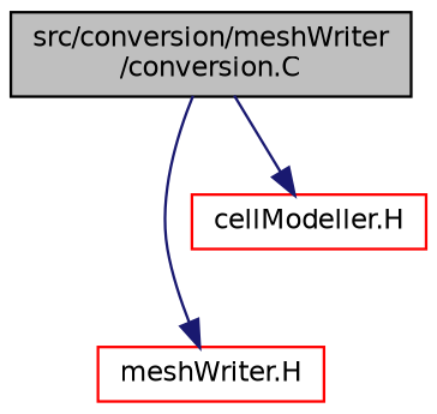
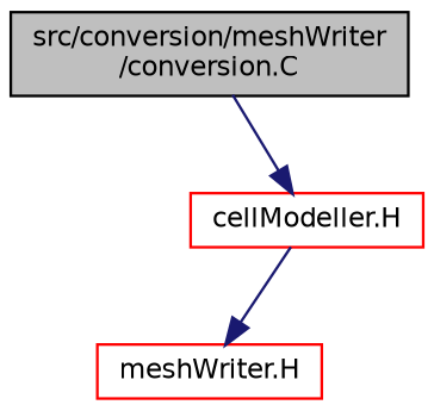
  digraph {
    node [color=red fontname=Helvetica fontsize=10 shape=record]
    edge [color=midnightblue fontname=Helvetica fontsize=10 labelfontname=Helvetica labelfontsize=10 style=solid]
    n1 [color=black fillcolor=grey75 fontcolor=black height=0.2 label="src/conversion/meshWriter\l/conversion.C" style=filled width=0.4]
    n2 [height=0.2 label="meshWriter.H" width=0.4]
    n3 [height=0.2 label="cellModeller.H" width=0.4]
-   n1 -> n2
+   n3 -> n2
    n1 -> n3
  }
